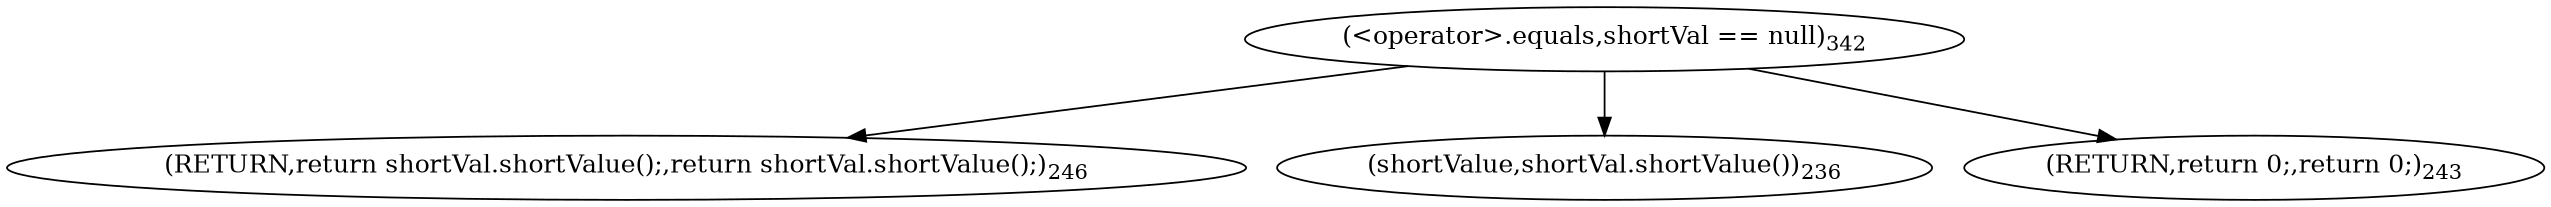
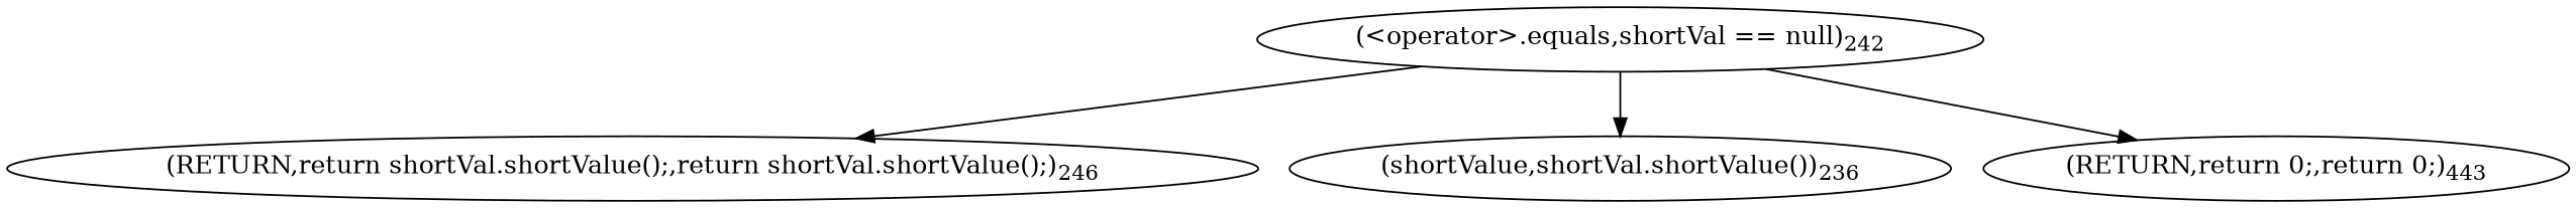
  digraph {
    n1 [label=<(RETURN,return shortVal.shortValue();,return shortVal.shortValue();)<SUB>246</SUB>>]
-   n2 [label=<(&lt;operator&gt;.equals,shortVal == null)<SUB>342</SUB>>]
+   n2 [label=<(&lt;operator&gt;.equals,shortVal == null)<SUB>242</SUB>>]
    n3 [label=<(shortValue,shortVal.shortValue())<SUB>236</SUB>>]
-   n4 [label=<(RETURN,return 0;,return 0;)<SUB>243</SUB>>]
+   n4 [label=<(RETURN,return 0;,return 0;)<SUB>443</SUB>>]
    n2 -> n1
    n2 -> n3
    n2 -> n4
  }
